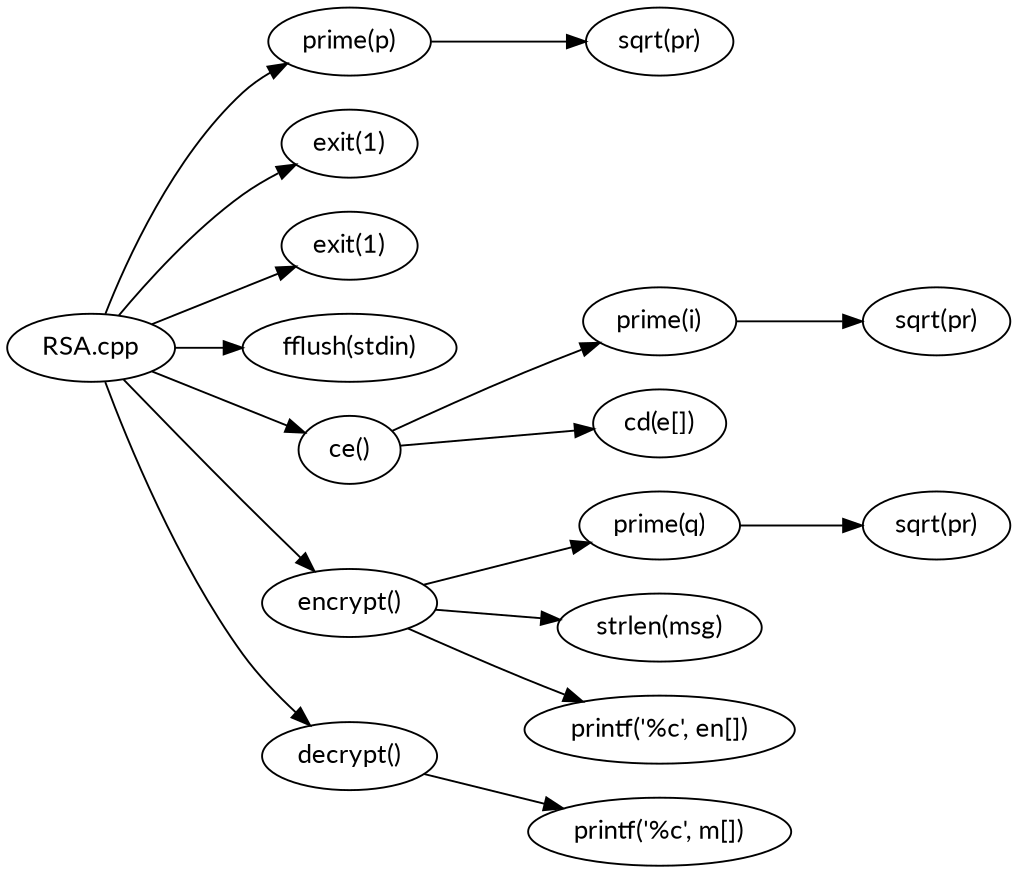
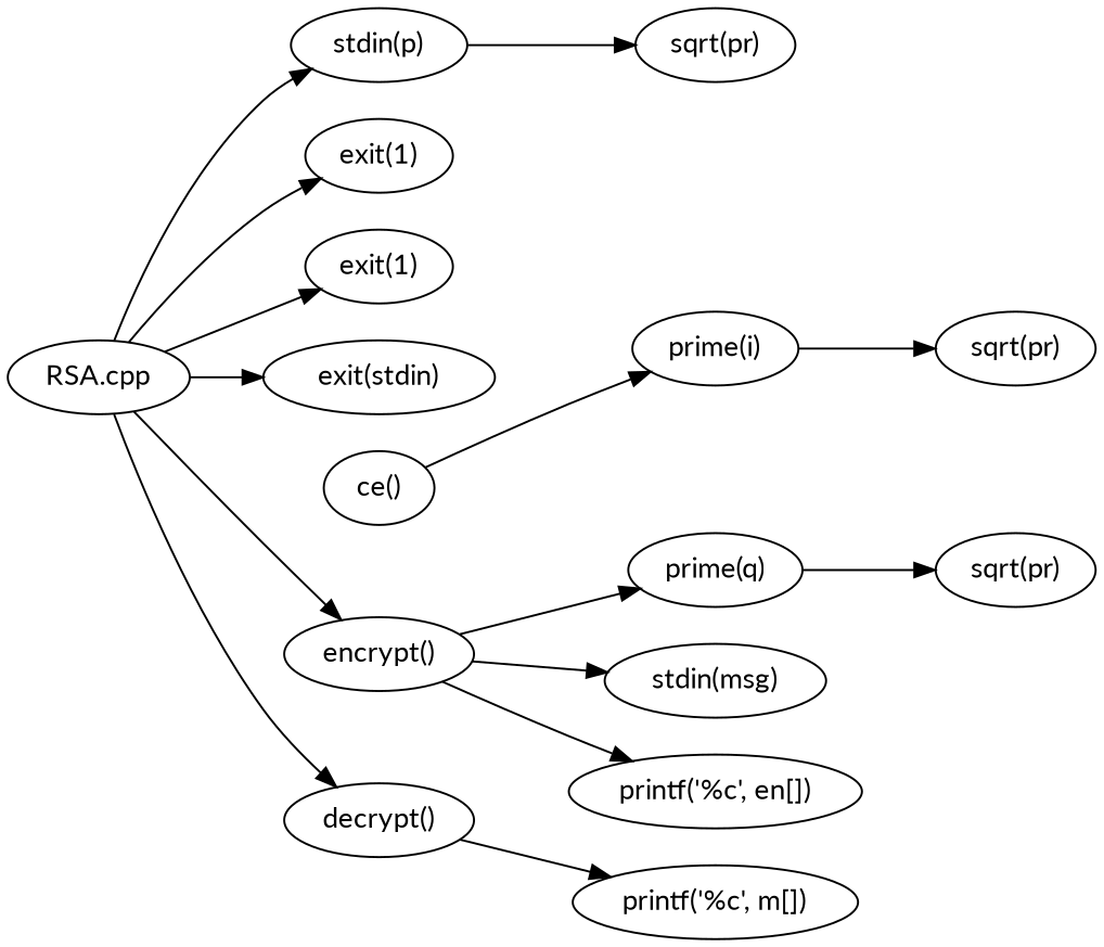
  digraph {
    fontname=Lato
    rankdir=LR
    node [fontname=Lato shape=oval]
    edge [fontname=Lato]
    n1 [label="RSA.cpp"]
-   n2 [label="prime(p)"]
+   n2 [label="stdin(p)"]
    n3 [label="exit(1)"]
    n4 [label="exit(1)"]
-   n5 [label="fflush(stdin)"]
+   n5 [label="exit(stdin)"]
    n6 [label="ce()"]
    n7 [label="encrypt()"]
    n8 [label="decrypt()"]
    n9 [label="sqrt(pr)"]
    n10 [label="prime(q)"]
    n11 [label="sqrt(pr)"]
    n12 [label="prime(i)"]
-   n13 [label="cd(e[])"]
-   n14 [label="strlen(msg)"]
+   n14 [label="stdin(msg)"]
    n15 [label="printf('%c', en[])"]
    n16 [label="printf('%c', m[])"]
    n17 [label="sqrt(pr)"]
    n1 -> n2
    n1 -> n3
    n1 -> n4
    n1 -> n5
-   n1 -> n6
    n1 -> n7
    n1 -> n8
    n2 -> n9
    n6 -> n12
-   n6 -> n13
    n7 -> n10
    n7 -> n14
    n7 -> n15
    n8 -> n16
    n10 -> n11
    n12 -> n17
  }
